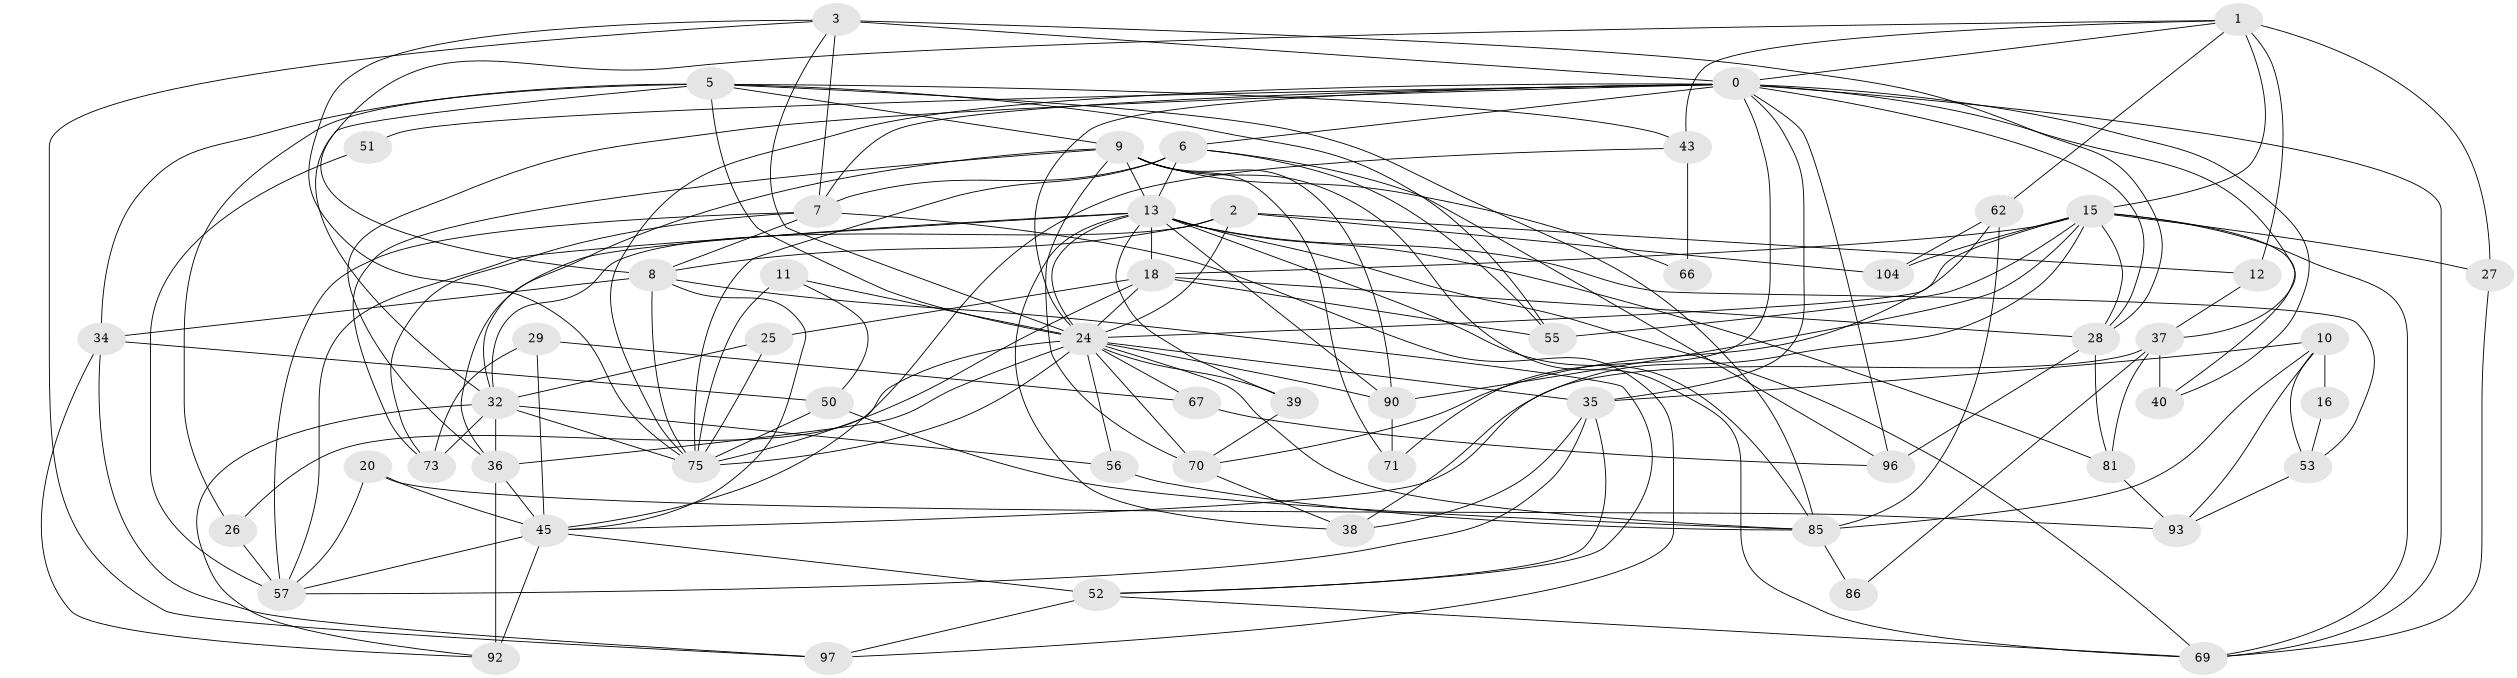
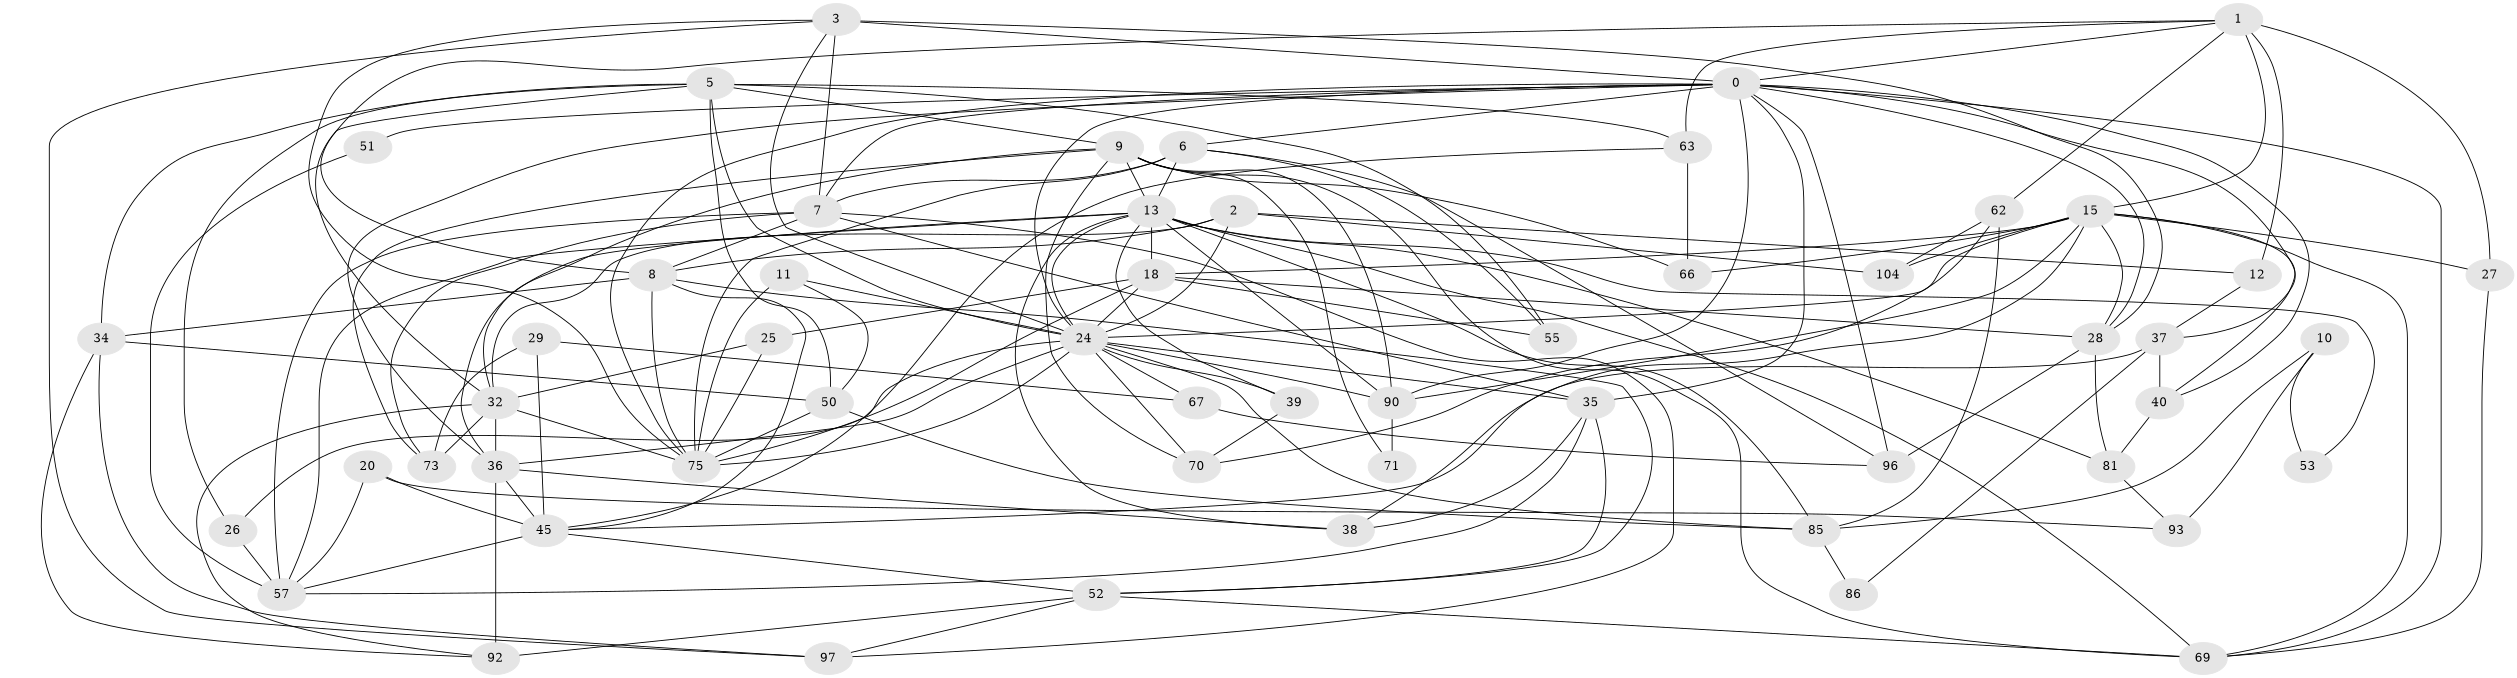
  graph {
    node [color=gray90 style=filled]
    1 [super="+17+59"]
    n2 [label=0 super="+19+48+103"]
    8 [super="+102+109"]
    12 [super="+65"]
    15 [super="+99"]
    27
-   43 [super="+87"]
+   43 [super="+87" label=63]
    62
    24 [super="+41"]
    7 [super="+31+33"]
    28 [super="+111"]
    75 [super="+94"]
    6 [super="+23"]
    n14 [label=90 super="+42"]
    35 [super="+98"]
    36 [super="+88+95"]
    37 [super="+74"]
    40
    51
    69
    96
    34 [super="+83"]
    45 [super="+82"]
    52 [super="+76"]
    104
    55
    18 [super="+61"]
    38 [super="+91"]
    66
    70
    85 [super="+112"]
    2
    32 [super="+44"]
    26
    39
-   56
    67
    73
    92
    3 [super="+64+80"]
    97
    57 [super="+79+106"]
    81
    13 [super="+108+68+84"]
    71
    86
    5 [super="+46+22"]
    9 [super="+72+14"]
    50
    53
    10 [super="+90"]
-   16
    93
    11
    25
    20
    29 [super="+107"]
    1 -- n2
    1 -- 8
    1 -- 12
    1 -- 15
    1 -- 27
    1 -- 43
    1 -- 62
    n2 -- 24
    n2 -- 7 [weight=2]
    n2 -- 28
    n2 -- 75 [weight=2]
    n2 -- 6
-   n2 -- 71
+   n2 -- n14
    n2 -- 35
    n2 -- 36
    n2 -- 37
    n2 -- 40
    n2 -- 51
    n2 -- 69
    n2 -- 96
    8 -- 75
    8 -- 34
    8 -- 45
    8 -- 52
    12 -- 37
    15 -- 27
    15 -- 24 [weight=2]
    15 -- 28
    15 -- n14
    15 -- 40
    15 -- 69
    15 -- 104
-   15 -- 55
+   15 -- 66
    15 -- 18
    15 -- 38 [weight=2]
    27 -- 69
    43 -- 45
    43 -- 66
    62 -- 104
    62 -- 70
    62 -- 85
    24 -- 75 [weight=2]
    24 -- n14
    24 -- 35
    24 -- 36
    24 -- 70
    24 -- 85
    24 -- 26
    24 -- 39
-   24 -- 56
    24 -- 67
    7 -- 8
    7 -- 73
    7 -- 97
    7 -- 57 [weight=3]
    28 -- 96
    28 -- 81
    6 -- 7
    6 -- 75
    6 -- 96
    6 -- 55
    6 -- 13 [weight=2]
    n14 -- 71
    35 -- 52
    35 -- 38
    35 -- 57
    36 -- 45
-   70 -- 38
+   36 -- 38
    36 -- 92
    37 -- 40
    37 -- 45
-   37 -- 81
+   40 -- 81
    37 -- 86
    51 -- 57
    34 -- 92
    34 -- 97
    34 -- 50
    45 -- 52
-   45 -- 92
+   52 -- 92
    45 -- 57
    52 -- 69
    52 -- 97
    18 -- 24
    18 -- 28
    18 -- 75
    18 -- 55
    18 -- 25
    85 -- 86
    2 -- 8
    2 -- 12
    2 -- 24
    2 -- 104
    2 -- 32
    32 -- 75
    32 -- 36
-   32 -- 56
    32 -- 73
    32 -- 92
    26 -- 57 [weight=2]
    39 -- 70
-   56 -- 85
    67 -- 96
    3 -- n2
    3 -- 24
    3 -- 7
    3 -- 28 [weight=2]
    3 -- 75
    3 -- 97
    81 -- 93
    13 -- 24
    13 -- n14
    13 -- 36
    13 -- 69
    13 -- 18
    13 -- 38
    13 -- 85
    13 -- 39
    13 -- 57 [weight=2]
    13 -- 81
    13 -- 53
    5 -- 43
    5 -- 24
    5 -- 34
    5 -- 55
    5 -- 32 [weight=2]
    5 -- 26
    5 -- 9
-   5 -- 85
+   5 -- 50
    9 -- n14
    9 -- 69
    9 -- 66
    9 -- 70
    9 -- 32
    9 -- 73
    9 -- 13
    9 -- 71
    50 -- 75
    50 -- 85
-   53 -- 93
-   10 -- 35
+   7 -- 35
    10 -- 85
    10 -- 53
-   10 -- 16
    10 -- 93
-   16 -- 53
    11 -- 24
    11 -- 75
    11 -- 50
    25 -- 75
    25 -- 32
    20 -- 45
    20 -- 57
    20 -- 93
    29 -- 45
    29 -- 67
    29 -- 73 [weight=2]
  }
